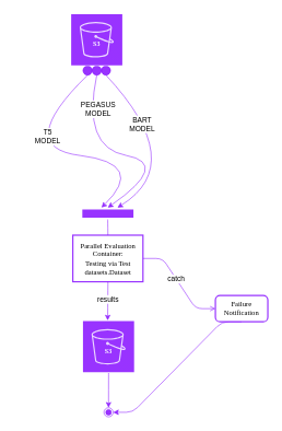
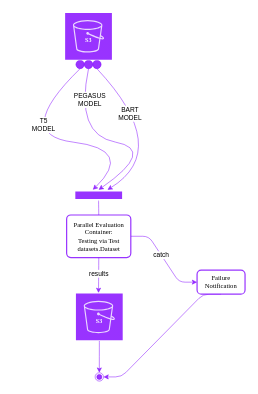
  <mxCell id="0" />
  <mxCell id="1" parent="0" />
  <mxCell id="2" value="" style="shape=line;strokeWidth=12.5;strokeColor=#7F00FF;opacity=80;" vertex="1" parent="1"><mxGeometry x="125" y="316" width="78" height="18" as="geometry" /></mxCell>
- <mxCell id="3" style="edgeStyle=entityRelationEdgeStyle;rounded=1;orthogonalLoop=1;jettySize=auto;html=1;entryX=0;entryY=0.5;entryDx=0;entryDy=0;strokeColor=#7F00FF;opacity=80;exitX=1;exitY=0.5;exitDx=0;exitDy=0;endArrow=open;" edge="1" parent="1" source="5" target="23"><mxGeometry relative="1" as="geometry" /></mxCell>
+ <mxCell id="3" style="edgeStyle=entityRelationEdgeStyle;rounded=1;orthogonalLoop=1;jettySize=auto;html=1;entryX=0;entryY=0.5;entryDx=0;entryDy=0;strokeColor=#7F00FF;opacity=80;exitX=1;exitY=0.5;exitDx=0;exitDy=0;" edge="1" parent="1" source="5" target="23"><mxGeometry relative="1" as="geometry" /></mxCell>
  <mxCell id="4" value="catch" style="edgeLabel;html=1;align=center;verticalAlign=middle;resizable=0;points=[];" vertex="1" connectable="0" parent="3"><mxGeometry x="-0.118" y="-1" relative="1" as="geometry"><mxPoint as="offset" /></mxGeometry></mxCell>
- <mxCell id="5" value="Parallel Evaluation Container:&#10;Testing via Test datasets.Dataset" style="absoluteArcSize=1;arcSize=14;whiteSpace=wrap;strokeWidth=2;strokeColor=#7F00FF;fontFamily=Asap;fontSource=https%3A%2F%2Ffonts.googleapis.com%2Fcss%3Ffamily%3DAsap;fontSize=11;opacity=80;rounded=0;" vertex="1" parent="1"><mxGeometry x="110.5" y="358" width="107" height="71" as="geometry" /></mxCell>
+ <mxCell id="5" value="Parallel Evaluation Container:&#10;Testing via Test datasets.Dataset" style="rounded=1;absoluteArcSize=1;arcSize=14;whiteSpace=wrap;strokeWidth=2;strokeColor=#7F00FF;fontFamily=Asap;fontSource=https%3A%2F%2Ffonts.googleapis.com%2Fcss%3Ffamily%3DAsap;fontSize=11;opacity=80;" vertex="1" parent="1"><mxGeometry x="110.5" y="358" width="107" height="71" as="geometry" /></mxCell>
  <mxCell id="6" value="" style="ellipse;fillColor=strokeColor;strokeColor=#7F00FF;opacity=80;" vertex="1" parent="1"><mxGeometry x="126" y="100" width="14" height="14" as="geometry" /></mxCell>
  <mxCell id="7" value="" style="ellipse;fillColor=strokeColor;strokeColor=#7F00FF;opacity=80;" vertex="1" parent="1"><mxGeometry x="140" y="100" width="14" height="14" as="geometry" /></mxCell>
  <mxCell id="8" value="" style="ellipse;fillColor=strokeColor;strokeColor=#7F00FF;opacity=80;" vertex="1" parent="1"><mxGeometry x="154" y="100" width="14" height="14" as="geometry" /></mxCell>
  <mxCell id="9" value="" style="ellipse;shape=endState;fillColor=strokeColor;strokeColor=#7F00FF;opacity=80;" vertex="1" parent="1"><mxGeometry x="158" y="621" width="14" height="14" as="geometry" /></mxCell>
  <mxCell id="10" value="" style="curved=1;startArrow=none;;exitX=0.497;exitY=0.972;entryX=0.501;entryY=-0.01;rounded=0;strokeColor=#7F00FF;fontFamily=Asap;fontSource=https%3A%2F%2Ffonts.googleapis.com%2Fcss%3Ffamily%3DAsap;endArrow=none;endFill=0;opacity=80;" edge="1" parent="1" source="2" target="5"><mxGeometry relative="1" as="geometry"><Array as="points" /></mxGeometry></mxCell>
  <mxCell id="11" value="" style="curved=1;startArrow=none;;exitX=0.5;exitY=1;entryX=0.374;entryY=0;rounded=0;strokeColor=#7F00FF;opacity=80;" edge="1" parent="1" source="6" target="2"><mxGeometry relative="1" as="geometry"><Array as="points"><mxPoint x="20" y="224" /><mxPoint x="223" y="249" /></Array></mxGeometry></mxCell>
  <mxCell id="12" value="T5&lt;br&gt;MODEL" style="edgeLabel;html=1;align=center;verticalAlign=middle;resizable=0;points=[];" vertex="1" connectable="0" parent="11"><mxGeometry x="-0.097" y="23" relative="1" as="geometry"><mxPoint as="offset" /></mxGeometry></mxCell>
  <mxCell id="13" value="" style="curved=1;startArrow=none;;exitX=0.5;exitY=1;entryX=0.497;entryY=0;rounded=0;strokeColor=#7F00FF;opacity=80;" edge="1" parent="1" source="7" target="2"><mxGeometry relative="1" as="geometry"><Array as="points"><mxPoint x="124" y="224" /><mxPoint x="260" y="249" /></Array></mxGeometry></mxCell>
  <mxCell id="14" value="PEGASUS&lt;br&gt;MODEL" style="edgeLabel;html=1;align=center;verticalAlign=middle;resizable=0;points=[];" vertex="1" connectable="0" parent="13"><mxGeometry x="-0.599" y="17" relative="1" as="geometry"><mxPoint y="-24" as="offset" /></mxGeometry></mxCell>
  <mxCell id="15" value="" style="curved=1;startArrow=none;;exitX=0.5;exitY=1;rounded=0;strokeColor=#7F00FF;exitDx=0;exitDy=0;opacity=80;" edge="1" parent="1" source="8" target="2"><mxGeometry relative="1" as="geometry"><Array as="points"><mxPoint x="287" y="249" /></Array><mxPoint x="186" y="114" as="sourcePoint" /><mxPoint x="121.458" y="316" as="targetPoint" /></mxGeometry></mxCell>
  <mxCell id="16" value="BART&lt;br&gt;MODEL" style="edgeLabel;html=1;align=center;verticalAlign=middle;resizable=0;points=[];" vertex="1" connectable="0" parent="15"><mxGeometry x="-0.479" y="-23" relative="1" as="geometry"><mxPoint x="16" as="offset" /></mxGeometry></mxCell>
  <mxCell id="17" value="" style="curved=1;startArrow=none;;exitX=0.501;exitY=0.99;entryX=0.482;entryY=-0.036;rounded=0;strokeColor=#7F00FF;opacity=80;" edge="1" parent="1" source="21" target="9"><mxGeometry relative="1" as="geometry"><Array as="points" /></mxGeometry></mxCell>
  <mxCell id="18" value="&lt;font color=&quot;#ffffff&quot; data-font-src=&quot;https://fonts.googleapis.com/css?family=Asap&quot;&gt;&lt;br&gt;S3&lt;/font&gt;" style="sketch=0;outlineConnect=0;fontColor=#232F3E;gradientColor=none;strokeColor=#ffffff;fillColor=#7F00FF;dashed=0;verticalLabelPosition=middle;verticalAlign=middle;align=center;html=1;whiteSpace=wrap;fontSize=10;fontStyle=1;spacing=3;shape=mxgraph.aws4.productIcon;prIcon=mxgraph.aws4.s3;labelPosition=center;fontFamily=Asap;fontSource=https%3A%2F%2Ffonts.googleapis.com%2Fcss%3Ffamily%3DAsap;opacity=80;" vertex="1" parent="1"><mxGeometry x="107" y="20" width="80" height="80" as="geometry" /></mxCell>
  <mxCell id="19" value="" style="curved=1;startArrow=none;;exitX=0.501;exitY=0.99;entryX=0.482;entryY=-0.036;rounded=0;strokeColor=#7F00FF;opacity=80;" edge="1" parent="1" source="5" target="21"><mxGeometry relative="1" as="geometry"><Array as="points" /><mxPoint x="164" y="429" as="sourcePoint" /><mxPoint x="164" y="572" as="targetPoint" /></mxGeometry></mxCell>
  <mxCell id="20" value="results" style="edgeLabel;html=1;align=center;verticalAlign=middle;resizable=0;points=[];" vertex="1" connectable="0" parent="19"><mxGeometry x="-0.085" relative="1" as="geometry"><mxPoint as="offset" /></mxGeometry></mxCell>
  <mxCell id="21" value="&lt;font color=&quot;#ffffff&quot; data-font-src=&quot;https://fonts.googleapis.com/css?family=Asap&quot;&gt;&lt;br&gt;S3&lt;/font&gt;" style="sketch=0;outlineConnect=0;fontColor=#232F3E;gradientColor=none;strokeColor=#ffffff;fillColor=#7F00FF;dashed=0;verticalLabelPosition=middle;verticalAlign=middle;align=center;html=1;whiteSpace=wrap;fontSize=10;fontStyle=1;spacing=3;shape=mxgraph.aws4.productIcon;prIcon=mxgraph.aws4.s3;labelPosition=center;fontFamily=Asap;fontSource=https%3A%2F%2Ffonts.googleapis.com%2Fcss%3Ffamily%3DAsap;opacity=80;" vertex="1" parent="1"><mxGeometry x="125" y="488" width="80" height="80" as="geometry" /></mxCell>
  <mxCell id="22" style="edgeStyle=entityRelationEdgeStyle;rounded=1;orthogonalLoop=1;jettySize=auto;html=1;entryX=1;entryY=0.5;entryDx=0;entryDy=0;strokeColor=#7F00FF;opacity=80;exitX=0.5;exitY=1;exitDx=0;exitDy=0;" edge="1" parent="1" source="23" target="9"><mxGeometry relative="1" as="geometry"><Array as="points"><mxPoint x="318" y="610" /></Array></mxGeometry></mxCell>
  <mxCell id="23" value="Failure&#10;Notification" style="rounded=1;absoluteArcSize=1;arcSize=14;whiteSpace=wrap;strokeWidth=2;strokeColor=#7F00FF;fontFamily=Asap;fontSource=https%3A%2F%2Ffonts.googleapis.com%2Fcss%3Ffamily%3DAsap;fontSize=11;opacity=80;" vertex="1" parent="1"><mxGeometry x="328" y="450" width="80" height="40" as="geometry" /></mxCell>
